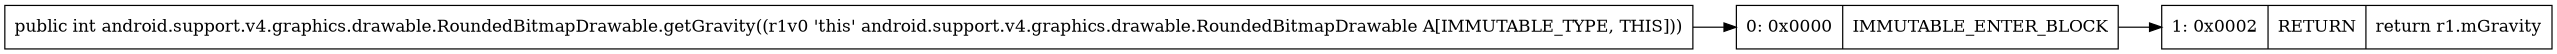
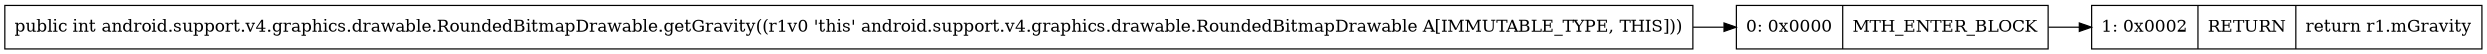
  digraph {
    rankdir=LR
    node [shape=record]
-   n1 [label="{0\:\ 0x0000|IMMUTABLE_ENTER_BLOCK\l}"]
+   n1 [label="{0\:\ 0x0000|MTH_ENTER_BLOCK\l}"]
    n2 [label="{1\:\ 0x0002|RETURN\l|return r1.mGravity\l}"]
    n3 [label="{public int android.support.v4.graphics.drawable.RoundedBitmapDrawable.getGravity((r1v0 'this' android.support.v4.graphics.drawable.RoundedBitmapDrawable A[IMMUTABLE_TYPE, THIS])) }"]
    n1 -> n2
    n3 -> n1
  }
